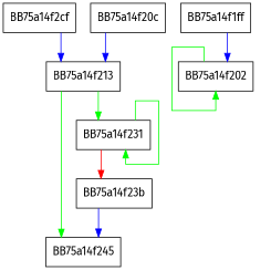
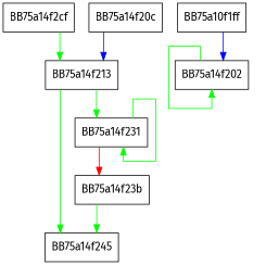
  digraph {
    fontname="Fira Sans"
    splines=ortho
    node [fontname="Fira Sans" shape=box]
    edge [color=blue fontname="Fira Sans"]
    BB75a14f2cf
    BB75a14f213
-   BB75a14f1ff
+   BB75a14f1ff [label=BB75a10f1ff]
    BB75a14f202
    BB75a14f245
    BB75a14f231
    BB75a14f20c
    BB75a14f23b
-   BB75a14f2cf -> BB75a14f213
+   BB75a14f2cf -> BB75a14f213 [color=green]
    BB75a14f213 -> BB75a14f245 [color=green]
    BB75a14f213 -> BB75a14f231 [color=green]
    BB75a14f1ff -> BB75a14f202
    BB75a14f202 -> BB75a14f202 [color=green]
    BB75a14f231 -> BB75a14f231 [color=green]
    BB75a14f231 -> BB75a14f23b [color=red]
    BB75a14f20c -> BB75a14f213
-   BB75a14f23b -> BB75a14f245
+   BB75a14f23b -> BB75a14f245 [color=green]
  }
